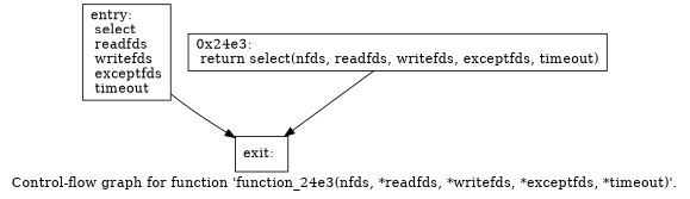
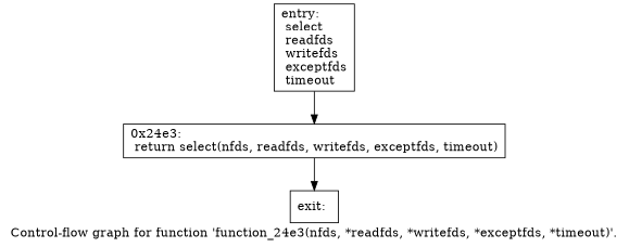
  digraph {
    label="Control-flow graph for function 'function_24e3(nfds, *readfds, *writefds, *exceptfds, *timeout)'."
    node [shape=record]
    n1 [label="{entry:\l  select\l  readfds\l  writefds\l  exceptfds\l  timeout\l}"]
    n2 [label="{0x24e3:\l  return select(nfds, readfds, writefds, exceptfds, timeout)\l}"]
    n3 [label="{exit:\l}"]
-   n1 -> n3
+   n1 -> n2
    n2 -> n3
  }
